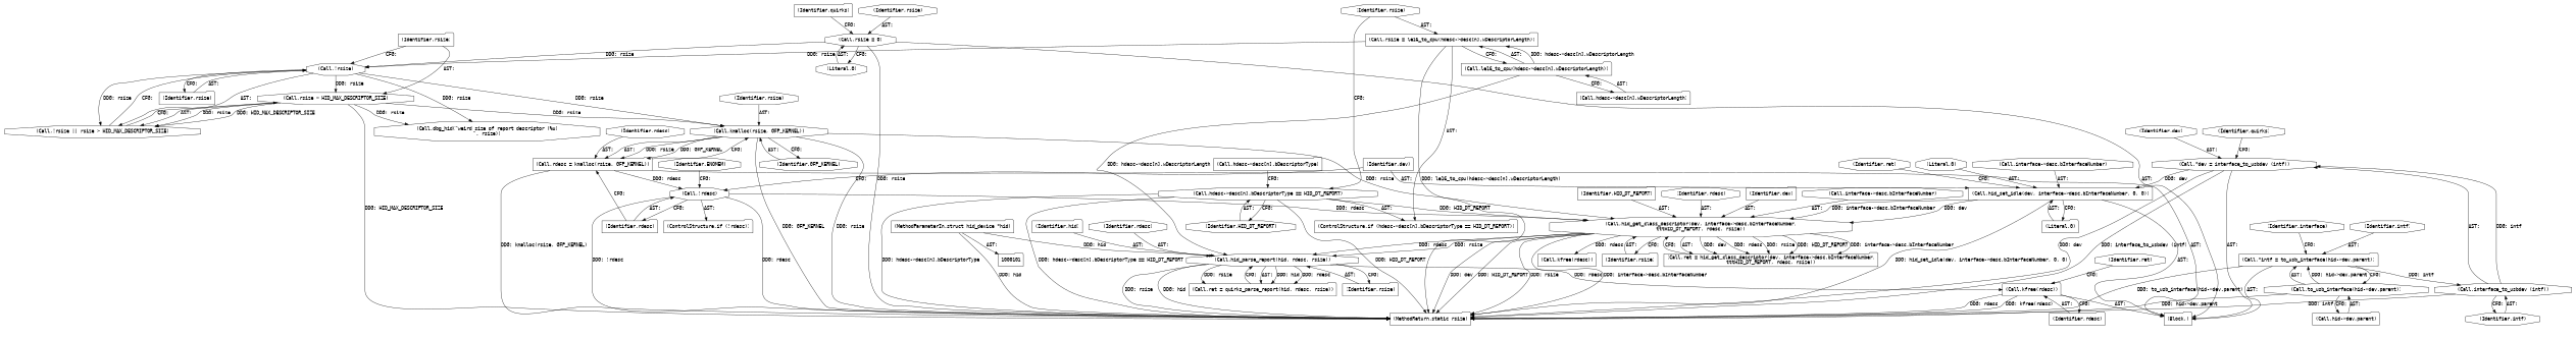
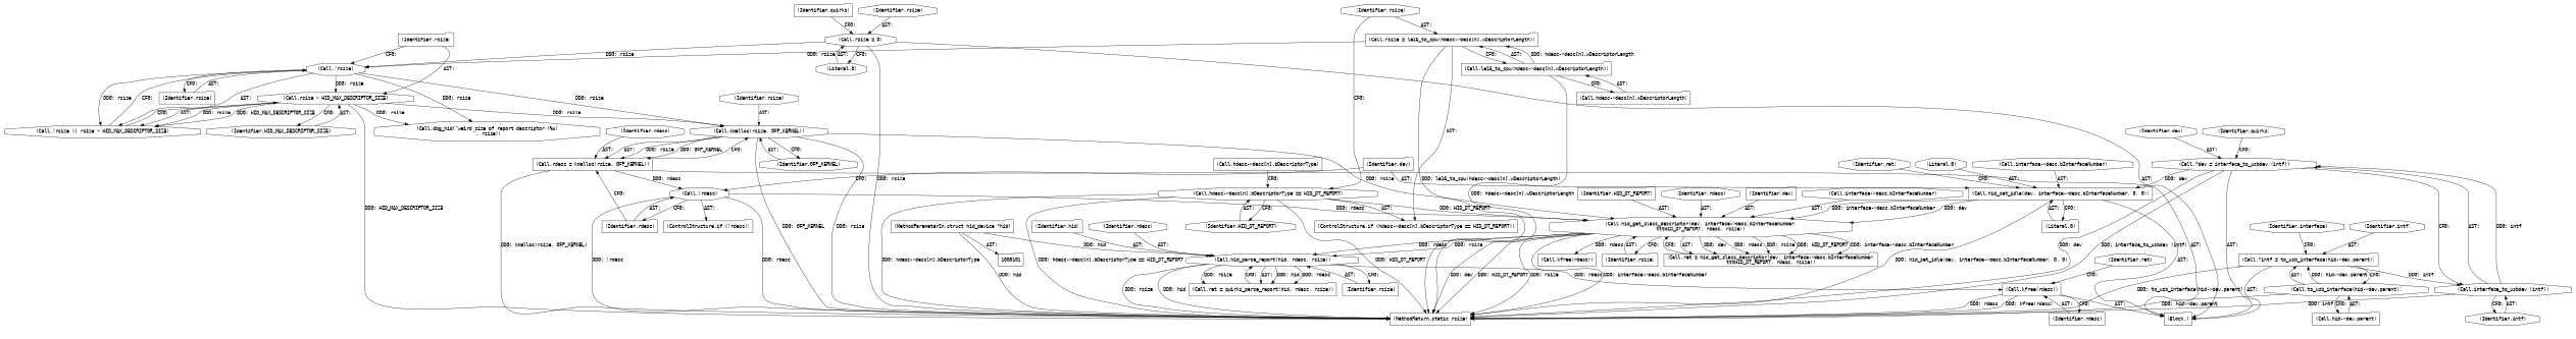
  digraph {
    fontname="DejaVu Sans Mono"
    node [fontname="DejaVu Sans Mono" shape=octagon]
    edge [fontname="DejaVu Sans Mono"]
    n1 [label="(Call,kfree(rdesc))" shape=folder]
    n2 [label="(Block,)" shape=folder]
    n3 [label="(Identifier,rdesc)" shape=folder]
    n4 [label="(MethodReturn,static rsize)" shape=folder]
    n5 [label="(Call,hid_parse_report(hid, rdesc, rsize))"]
    n6 [label="(Identifier,rsize)" shape=folder]
    n7 [label="(Call,ret = quirks_parse_report(hid, rdesc, rsize))" shape=folder]
    n8 [label="(MethodParameterIn,struct hid_device *hid)" shape=folder]
    1000101 [shape=folder]
    n10 [label="(Call,hid_get_class_descriptor(dev, interface->desc.bInterfaceNumber,\n\t\t\tHID_DT_REPORT, rdesc, rsize))"]
    n11 [label="(Call,kfree(rdesc))" shape=folder]
    n12 [label="(Identifier,rsize)" shape=folder]
    n13 [label="(Call,ret = hid_get_class_descriptor(dev, interface->desc.bInterfaceNumber,\n\t\t\tHID_DT_REPORT, rdesc, rsize))" shape=folder]
    n14 [label="(Call,hid_set_idle(dev, interface->desc.bInterfaceNumber, 0, 0))" shape=folder]
    n15 [label="(Literal,0)" shape=folder]
    n16 [label="(Call,*dev = interface_to_usbdev (intf))"]
    n17 [label="(Call,interface_to_usbdev (intf))"]
    n18 [label="(Identifier,intf)"]
    n19 [label="(Call,*intf = to_usb_interface(hid->dev.parent))" shape=folder]
    n20 [label="(Call,to_usb_interface(hid->dev.parent))"]
    n21 [label="(Call,hid->dev.parent)" shape=folder]
    n22 [label="(Call,hdesc->desc[n].bDescriptorType == HID_DT_REPORT)"]
    n23 [label="(Identifier,HID_DT_REPORT)"]
    n24 [label="(ControlStructure,if (hdesc->desc[n].bDescriptorType == HID_DT_REPORT))" shape=folder]
    n25 [label="(Call,!rdesc)"]
    n26 [label="(Identifier,rdesc)" shape=folder]
    n27 [label="(ControlStructure,if (!rdesc))" shape=folder]
    n28 [label="(Call,rdesc = kmalloc(rsize, GFP_KERNEL))" shape=folder]
    n29 [label="(Call,kmalloc(rsize, GFP_KERNEL))"]
    n30 [label="(Identifier,GFP_KERNEL)"]
    n31 [label="(Call,!rsize)"]
    n32 [label="(Call,rsize > HID_MAX_DESCRIPTOR_SIZE)"]
    n33 [label="(Call,!rsize || rsize > HID_MAX_DESCRIPTOR_SIZE)"]
    n34 [label="(Call,dbg_hid(\"weird size of report descriptor (%u)\n\", rsize))"]
    n35 [label="(Identifier,rsize)" shape=folder]
+   n36 [label="(Identifier,HID_MAX_DESCRIPTOR_SIZE)"]
    n37 [label="(Call,rsize = le16_to_cpu(hdesc->desc[n].wDescriptorLength))" shape=folder]
    n38 [label="(Call,le16_to_cpu(hdesc->desc[n].wDescriptorLength))" shape=folder]
    n39 [label="(Call,hdesc->desc[n].wDescriptorLength)" shape=folder]
    n40 [label="(Call,rsize = 0)"]
    n41 [label="(Literal,0)"]
    n42 [label="(Identifier,ret)"]
    n43 [label="(Identifier,rsize)" shape=folder]
    n44 [label="(Identifier,interface)"]
    n45 [label="(Identifier,hid)" shape=folder]
    n46 [label="(Identifier,quirks)"]
    n47 [label="(Identifier,HID_DT_REPORT)" shape=folder]
    n48 [label="(Identifier,rsize)"]
    n49 [label="(Identifier,quirks)" shape=folder]
    n50 [label="(Identifier,dev)"]
    n51 [label="(Identifier,rdesc)"]
    n52 [label="(Literal,0)"]
    n53 [label="(Call,hdesc->desc[n].bDescriptorType)" shape=folder]
    n54 [label="(Identifier,rsize)"]
    n55 [label="(Identifier,rdesc)"]
    n56 [label="(Identifier,rsize)"]
    n57 [label="(Identifier,dev)" shape=folder]
    n58 [label="(Identifier,rdesc)"]
    n59 [label="(Call,interface->desc.bInterfaceNumber)"]
    n60 [label="(Identifier,dev)" shape=folder]
    n61 [label="(Identifier,ret)"]
    n62 [label="(Identifier,intf)"]
-   n63 [label="(Identifier,ENOMEM)"]
    n64 [label="(Call,interface->desc.bInterfaceNumber)"]
    n1 -> n2 [label="AST: "]
    n1 -> n3 [label="CFG: "]
    n1 -> n4 [label="DDG: kfree(rdesc)"]
    n1 -> n4 [label="DDG: rdesc"]
    n3 -> n1 [label="AST: "]
    n5 -> n1 [label="DDG: rdesc"]
    n5 -> n4 [label="DDG: rsize"]
    n5 -> n4 [label="DDG: hid"]
    n5 -> n6 [label="CFG: "]
    n5 -> n7 [label="AST: "]
    n5 -> n7 [label="DDG: hid"]
    n5 -> n7 [label="DDG: rdesc"]
    n5 -> n7 [label="DDG: rsize"]
    n6 -> n5 [label="AST: "]
    n7 -> n5 [label="CFG: "]
    n8 -> n4 [label="DDG: hid"]
    n8 -> n5 [label="DDG: hid"]
    n8 -> 1000101 [label="AST: "]
    n10 -> n4 [label="DDG: dev"]
    n10 -> n4 [label="DDG: HID_DT_REPORT"]
    n10 -> n4 [label="DDG: rsize"]
    n10 -> n4 [label="DDG: interface->desc.bInterfaceNumber"]
    n10 -> n5 [label="DDG: rdesc"]
    n10 -> n5 [label="DDG: rsize"]
    n10 -> n11 [label="DDG: rdesc"]
    n10 -> n12 [label="CFG: "]
    n10 -> n13 [label="AST: "]
    n10 -> n13 [label="DDG: dev"]
    n10 -> n13 [label="DDG: rdesc"]
    n10 -> n13 [label="DDG: rsize"]
    n10 -> n13 [label="DDG: HID_DT_REPORT"]
    n10 -> n13 [label="DDG: interface->desc.bInterfaceNumber"]
    n12 -> n10 [label="AST: "]
    n13 -> n10 [label="CFG: "]
    n14 -> n2 [label="AST: "]
    n14 -> n4 [label="DDG: hid_set_idle(dev, interface->desc.bInterfaceNumber, 0, 0)"]
    n14 -> n10 [label="DDG: dev"]
    n14 -> n10 [label="DDG: interface->desc.bInterfaceNumber"]
    n14 -> n15 [label="CFG: "]
    n15 -> n14 [label="AST: "]
    n16 -> n2 [label="AST: "]
    n16 -> n4 [label="DDG: dev"]
    n16 -> n4 [label="DDG: interface_to_usbdev (intf)"]
    n16 -> n14 [label="DDG: dev"]
+   n16 -> n17 [label="CFG: "]
    n17 -> n4 [label="DDG: intf"]
    n17 -> n16 [label="AST: "]
    n17 -> n16 [label="DDG: intf"]
    n17 -> n18 [label="CFG: "]
    n18 -> n17 [label="AST: "]
    n19 -> n2 [label="AST: "]
    n19 -> n4 [label="DDG: to_usb_interface(hid->dev.parent)"]
    n19 -> n17 [label="DDG: intf"]
    n19 -> n20 [label="CFG: "]
    n20 -> n4 [label="DDG: hid->dev.parent"]
    n20 -> n19 [label="AST: "]
    n20 -> n19 [label="DDG: hid->dev.parent"]
    n20 -> n21 [label="CFG: "]
    n21 -> n20 [label="AST: "]
    n22 -> n4 [label="DDG: HID_DT_REPORT"]
    n22 -> n4 [label="DDG: hdesc->desc[n].bDescriptorType"]
    n22 -> n4 [label="DDG: hdesc->desc[n].bDescriptorType == HID_DT_REPORT"]
    n22 -> n10 [label="DDG: HID_DT_REPORT"]
    n22 -> n23 [label="CFG: "]
    n22 -> n24 [label="AST: "]
    n23 -> n22 [label="AST: "]
    n25 -> n4 [label="DDG: !rdesc"]
    n25 -> n4 [label="DDG: rdesc"]
    n25 -> n10 [label="DDG: rdesc"]
    n25 -> n26 [label="CFG: "]
    n25 -> n27 [label="AST: "]
    n26 -> n25 [label="AST: "]
    n26 -> n28 [label="CFG: "]
    n28 -> n2 [label="AST: "]
    n28 -> n4 [label="DDG: kmalloc(rsize, GFP_KERNEL)"]
    n28 -> n25 [label="DDG: rdesc"]
    n28 -> n29 [label="CFG: "]
    n29 -> n4 [label="DDG: GFP_KERNEL"]
    n29 -> n4 [label="DDG: rsize"]
    n29 -> n10 [label="DDG: rsize"]
    n29 -> n28 [label="AST: "]
    n29 -> n28 [label="DDG: rsize"]
    n29 -> n28 [label="DDG: GFP_KERNEL"]
    n29 -> n30 [label="CFG: "]
    n30 -> n29 [label="AST: "]
    n31 -> n29 [label="DDG: rsize"]
    n31 -> n32 [label="DDG: rsize"]
    n31 -> n33 [label="AST: "]
    n31 -> n33 [label="DDG: rsize"]
    n31 -> n34 [label="DDG: rsize"]
    n31 -> n35 [label="CFG: "]
    n32 -> n4 [label="DDG: HID_MAX_DESCRIPTOR_SIZE"]
    n32 -> n29 [label="DDG: rsize"]
    n32 -> n33 [label="AST: "]
    n32 -> n33 [label="DDG: rsize"]
    n32 -> n33 [label="DDG: HID_MAX_DESCRIPTOR_SIZE"]
    n32 -> n34 [label="DDG: rsize"]
+   n32 -> n36 [label="CFG: "]
    n33 -> n31 [label="CFG: "]
    n33 -> n32 [label="CFG: "]
    n35 -> n31 [label="AST: "]
+   n36 -> n32 [label="AST: "]
    n37 -> n4 [label="DDG: le16_to_cpu(hdesc->desc[n].wDescriptorLength)"]
    n37 -> n24 [label="AST: "]
    n37 -> n31 [label="DDG: rsize"]
    n37 -> n38 [label="CFG: "]
-   n38 -> n5 [label="DDG: hdesc->desc[n].wDescriptorLength"]
+   n38 -> n4 [label="DDG: hdesc->desc[n].wDescriptorLength"]
    n38 -> n37 [label="AST: "]
    n38 -> n37 [label="DDG: hdesc->desc[n].wDescriptorLength"]
    n38 -> n39 [label="CFG: "]
    n39 -> n38 [label="AST: "]
    n40 -> n2 [label="AST: "]
    n40 -> n4 [label="DDG: rsize"]
    n40 -> n31 [label="DDG: rsize"]
    n40 -> n41 [label="CFG: "]
    n41 -> n40 [label="AST: "]
    n42 -> n14 [label="CFG: "]
    n43 -> n31 [label="CFG: "]
    n43 -> n32 [label="AST: "]
    n44 -> n19 [label="CFG: "]
    n45 -> n5 [label="AST: "]
    n46 -> n16 [label="CFG: "]
    n47 -> n10 [label="AST: "]
    n48 -> n29 [label="AST: "]
    n49 -> n40 [label="CFG: "]
    n50 -> n16 [label="AST: "]
    n51 -> n5 [label="AST: "]
    n52 -> n14 [label="AST: "]
    n53 -> n22 [label="CFG: "]
    n54 -> n40 [label="AST: "]
    n55 -> n10 [label="AST: "]
    n56 -> n22 [label="CFG: "]
    n56 -> n37 [label="AST: "]
    n57 -> n10 [label="AST: "]
    n58 -> n28 [label="AST: "]
    n59 -> n10 [label="AST: "]
    n60 -> n14 [label="AST: "]
    n60 -> n25 [label="CFG: "]
    n61 -> n1 [label="CFG: "]
    n62 -> n19 [label="AST: "]
-   n63 -> n25 [label="CFG: "]
    n64 -> n14 [label="AST: "]
  }
